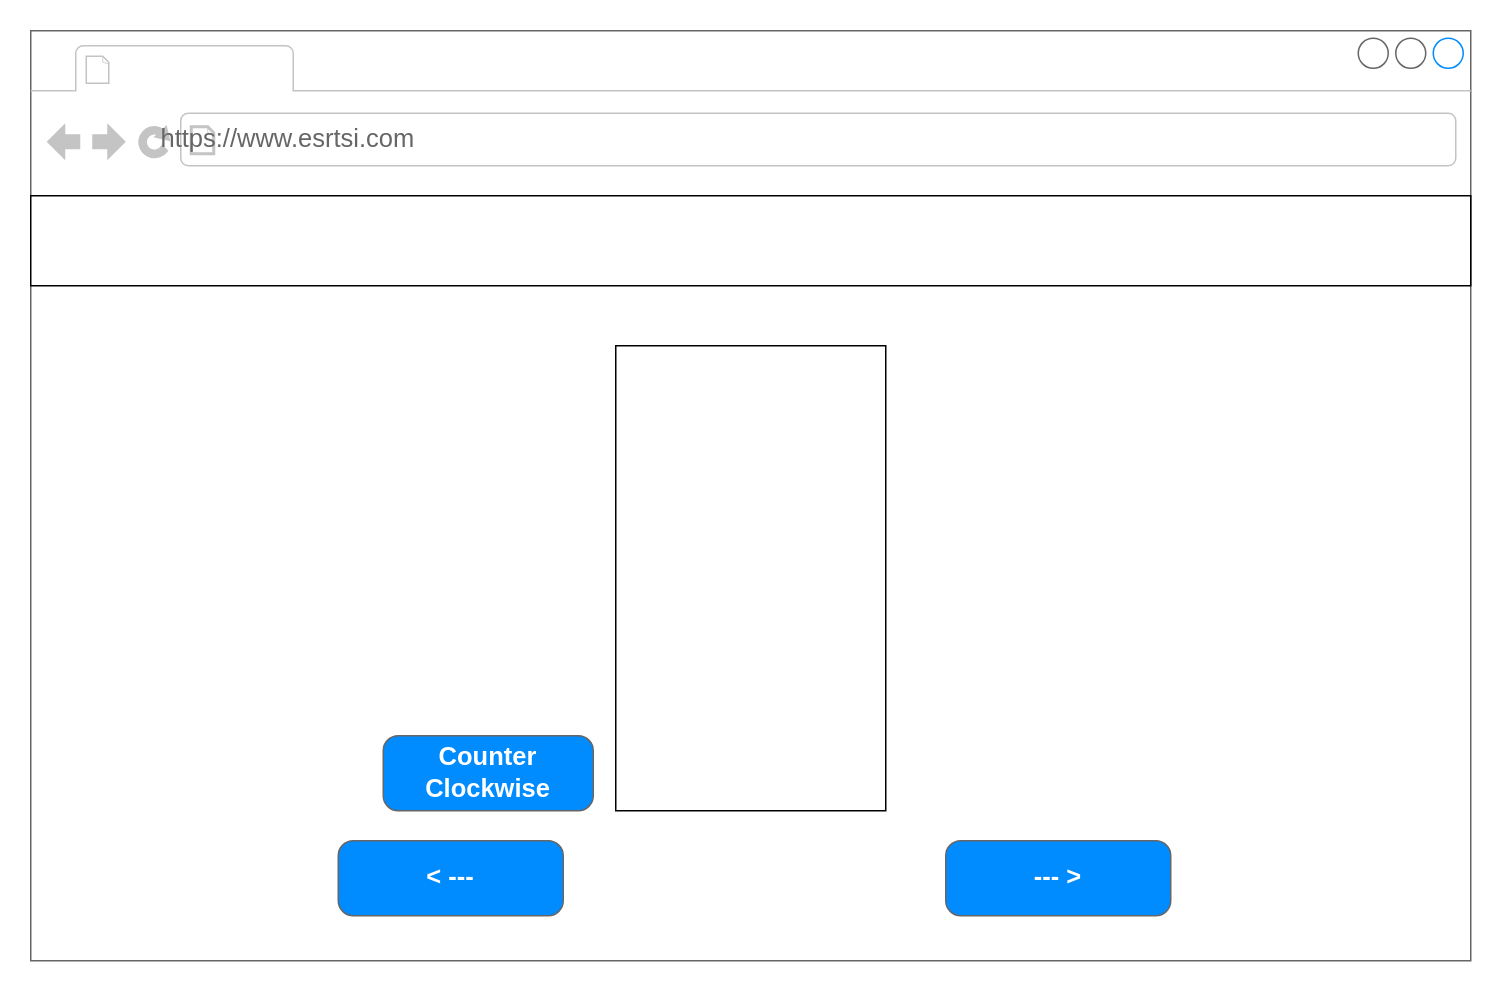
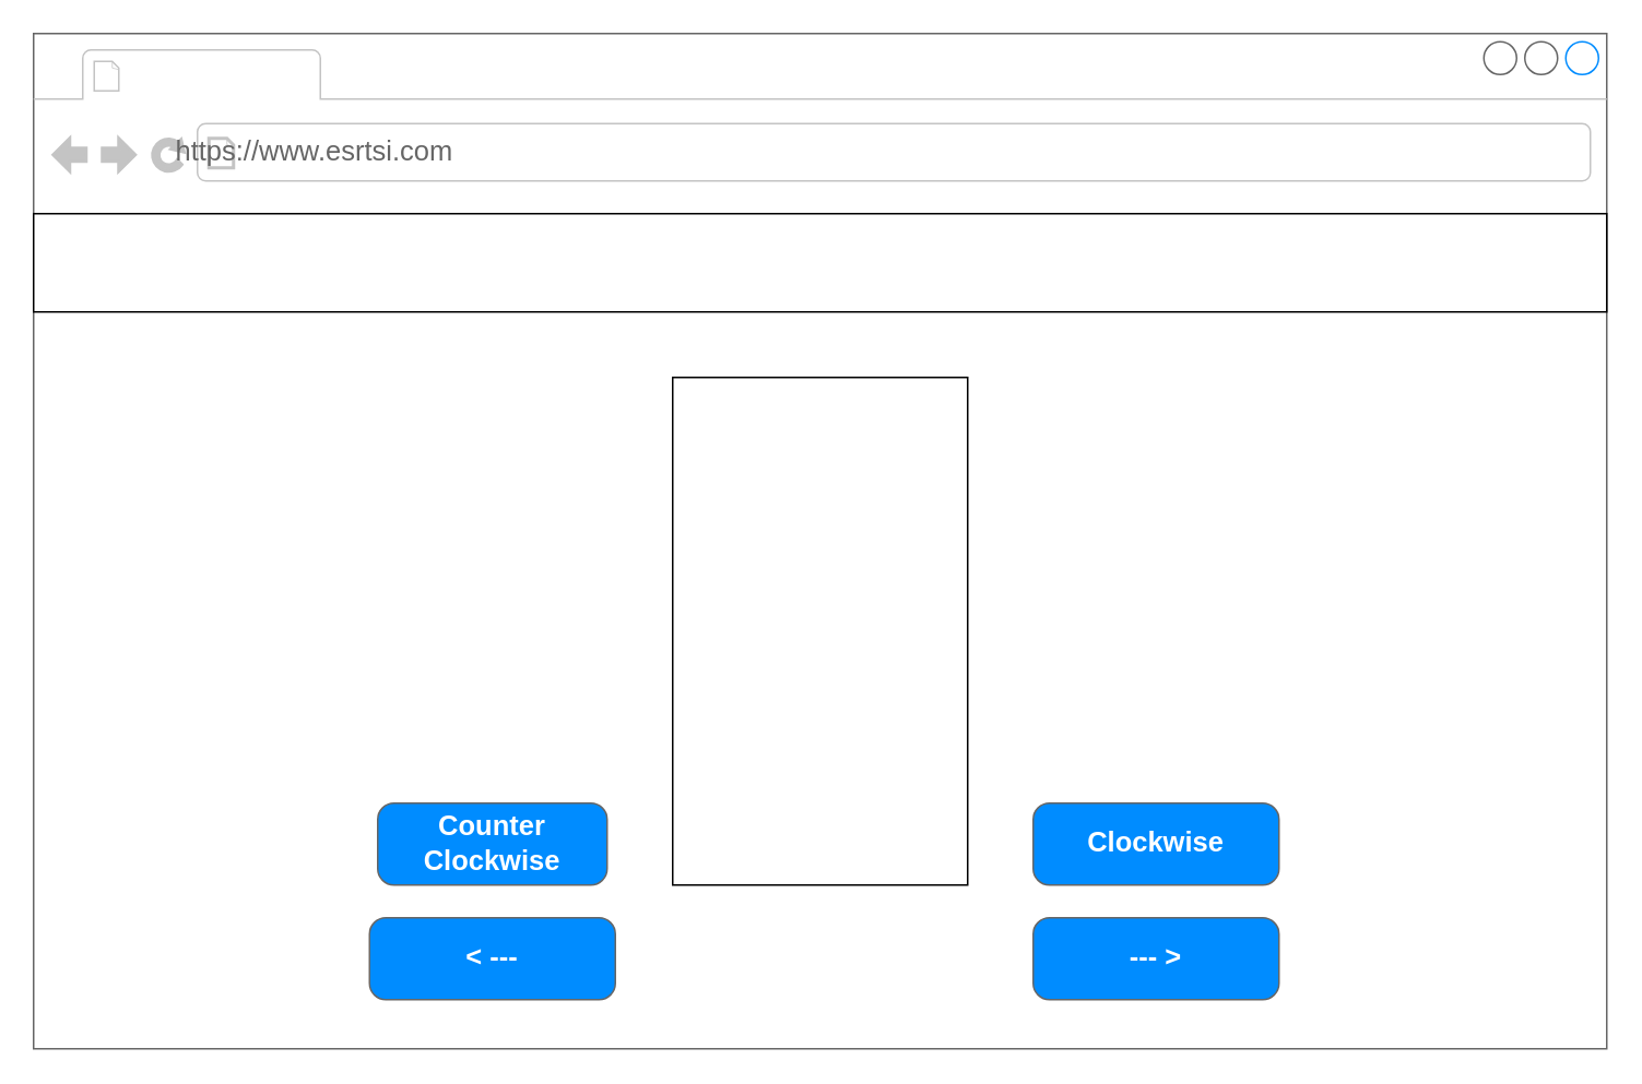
  <mxCell id="0" />
  <mxCell id="1" parent="0" />
  <mxCell id="2" value="" style="strokeWidth=1;shadow=0;dashed=0;align=center;html=1;shape=mxgraph.mockup.containers.browserWindow;rSize=0;strokeColor=#666666;strokeColor2=#008cff;strokeColor3=#c4c4c4;mainText=,;recursiveResize=0;" vertex="1" parent="1"><mxGeometry x="20" y="20" width="960" height="620" as="geometry" /></mxCell>
  <mxCell id="3" value="https://www.esrtsi.com" style="strokeWidth=1;shadow=0;dashed=0;align=center;html=1;shape=mxgraph.mockup.containers.anchor;rSize=0;fontSize=17;fontColor=#666666;align=left;" vertex="1" parent="2"><mxGeometry x="85" y="60" width="250" height="26" as="geometry" /></mxCell>
  <mxCell id="4" value="" style="rounded=0;whiteSpace=wrap;html=1;" vertex="1" parent="2"><mxGeometry x="390" y="210" width="180" height="310" as="geometry" /></mxCell>
- <mxCell id="5" value="Counter Clockwise" style="strokeWidth=1;shadow=0;dashed=0;align=center;html=1;shape=mxgraph.mockup.buttons.button;strokeColor=#666666;fontColor=#ffffff;mainText=;buttonStyle=round;fontSize=17;fontStyle=1;fillColor=#008cff;whiteSpace=wrap;" vertex="1" parent="2"><mxGeometry x="235" y="470" width="140" height="50" as="geometry" /></mxCell>
+ <mxCell id="5" value="Counter Clockwise" style="strokeWidth=1;shadow=0;dashed=0;align=center;html=1;shape=mxgraph.mockup.buttons.button;strokeColor=#666666;fontColor=#ffffff;mainText=;buttonStyle=round;fontSize=17;fontStyle=1;fillColor=#008cff;whiteSpace=wrap;" vertex="1" parent="2"><mxGeometry x="210" y="470" width="140" height="50" as="geometry" /></mxCell>
  <mxCell id="6" value="" style="rounded=0;whiteSpace=wrap;html=1;" vertex="1" parent="2"><mxGeometry y="110" width="960" height="60" as="geometry" /></mxCell>
  <mxCell id="7" value="&amp;lt; ---" style="strokeWidth=1;shadow=0;dashed=0;align=center;html=1;shape=mxgraph.mockup.buttons.button;strokeColor=#666666;fontColor=#ffffff;mainText=;buttonStyle=round;fontSize=17;fontStyle=1;fillColor=#008cff;whiteSpace=wrap;" vertex="1" parent="2"><mxGeometry x="205" y="540" width="150" height="50" as="geometry" /></mxCell>
+ <mxCell id="8" value="Clockwise" style="strokeWidth=1;shadow=0;dashed=0;align=center;html=1;shape=mxgraph.mockup.buttons.button;strokeColor=#666666;fontColor=#ffffff;mainText=;buttonStyle=round;fontSize=17;fontStyle=1;fillColor=#008cff;whiteSpace=wrap;" vertex="1" parent="2"><mxGeometry x="610" y="470" width="150" height="50" as="geometry" /></mxCell>
  <mxCell id="9" value="--- &amp;gt;" style="strokeWidth=1;shadow=0;dashed=0;align=center;html=1;shape=mxgraph.mockup.buttons.button;strokeColor=#666666;fontColor=#ffffff;mainText=;buttonStyle=round;fontSize=17;fontStyle=1;fillColor=#008cff;whiteSpace=wrap;" vertex="1" parent="2"><mxGeometry x="610" y="540" width="150" height="50" as="geometry" /></mxCell>
